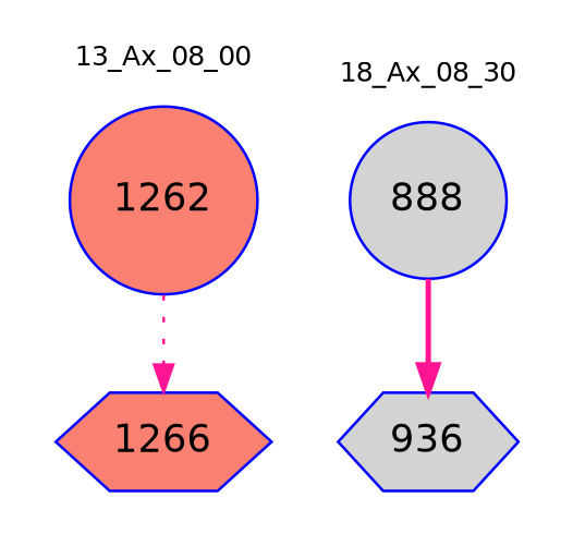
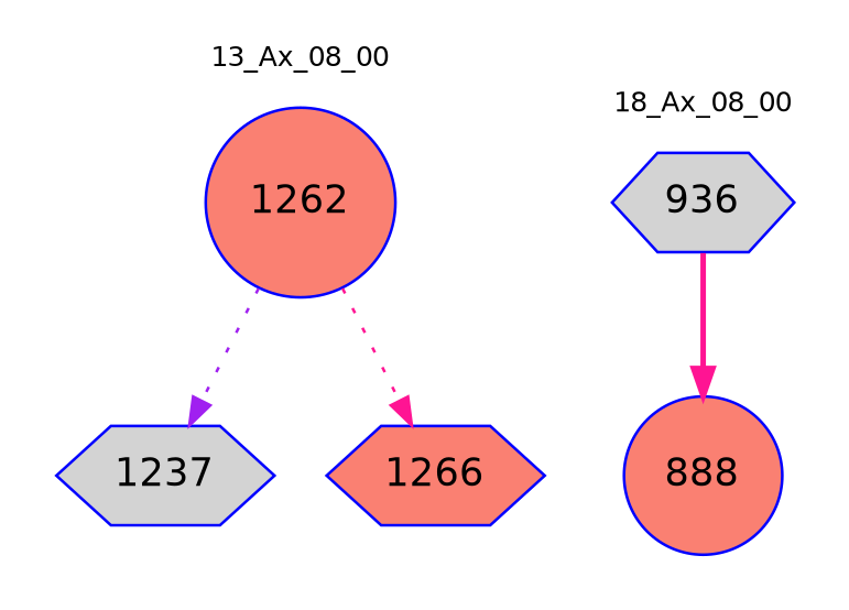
  digraph {
    fontname="DejaVu Sans"
    node [color=blue fillcolor=salmon fontname="DejaVu Sans" shape=hexagon style=filled]
    edge [color=deeppink fontname="DejaVu Sans" style=dotted]
    n1 [label=1262 shape=circle]
+   n2 [fillcolor=lightgrey label=1237]
    n3 [label=1266]
    n4 [fillcolor=lightgrey label=936]
-   n5 [fillcolor=lightgrey label=888 shape=circle]
+   n5 [label=888 shape=circle]
    subgraph cluster_1 {
      color=white
      fontsize=10
      label="13_Ax_08_00"
      n1
+     n2
      n3
    }
    subgraph cluster_2 {
      color=white
      fontsize=10
-     label="18_Ax_08_30"
+     label="18_Ax_08_00"
      n4
      n5
    }
+   n1 -> n2 [color=purple]
    n1 -> n3
-   n5 -> n4 [style=bold]
+   n4 -> n5 [style=bold]
  }
